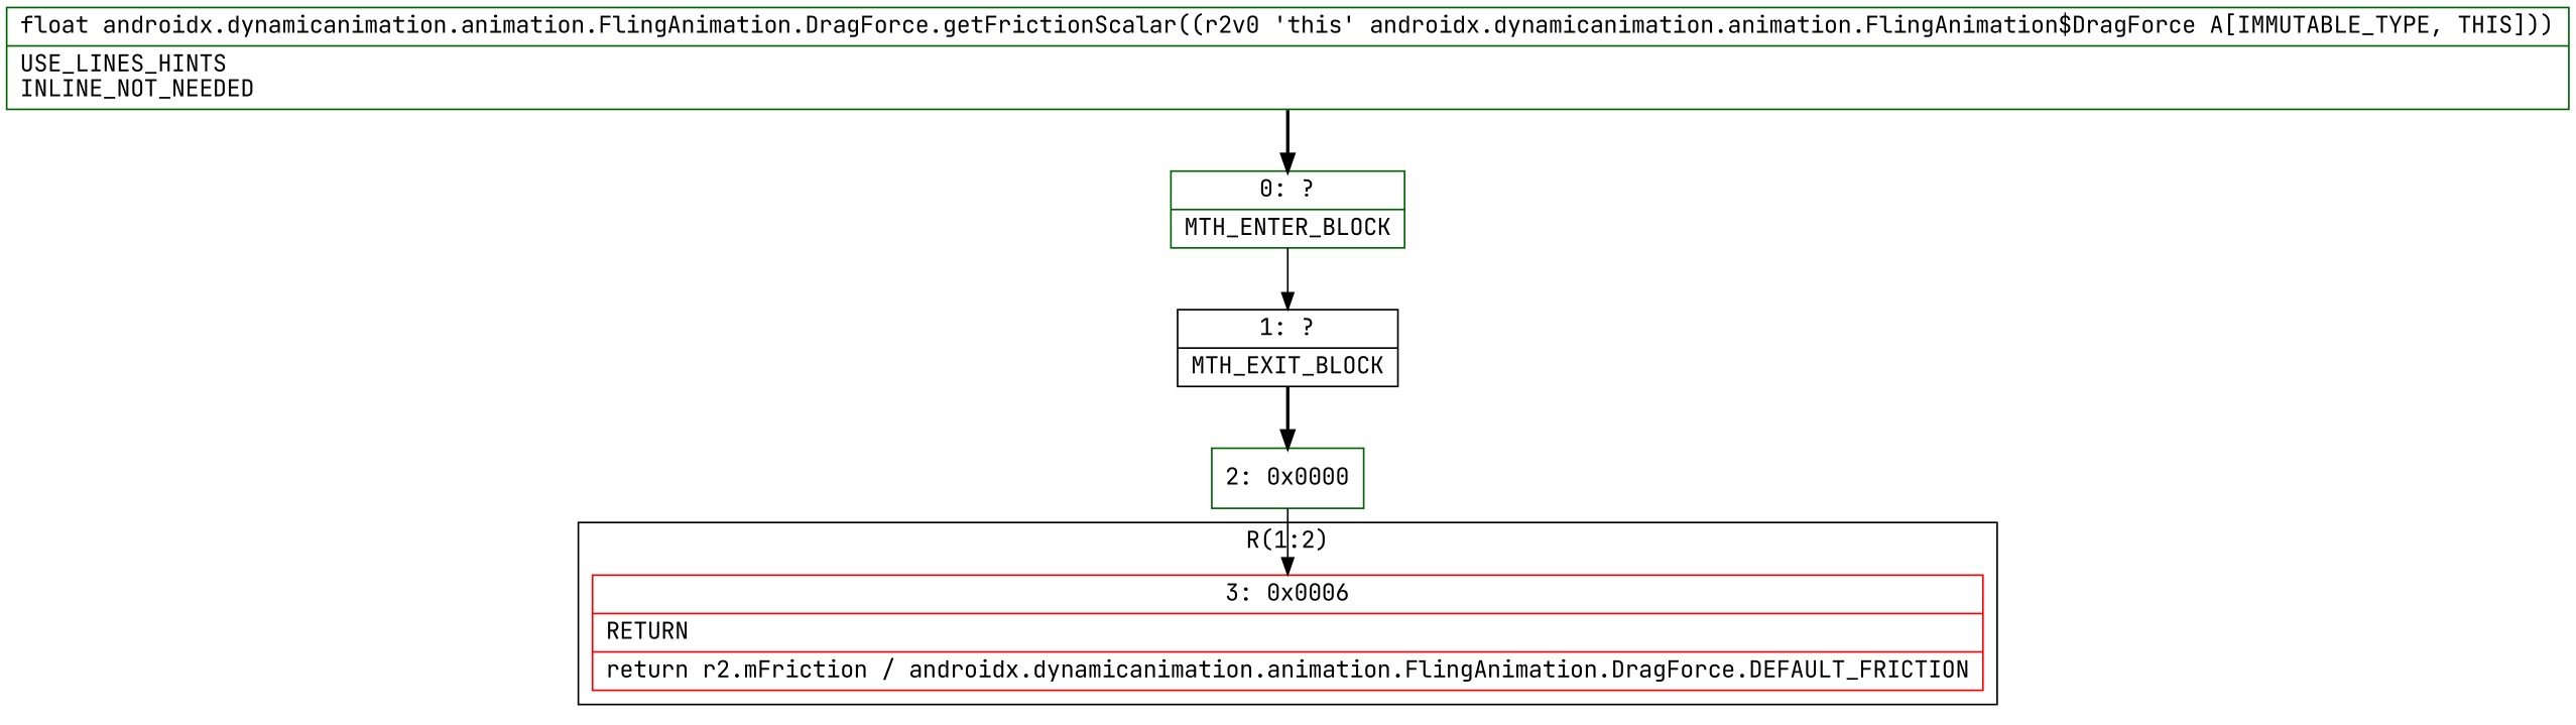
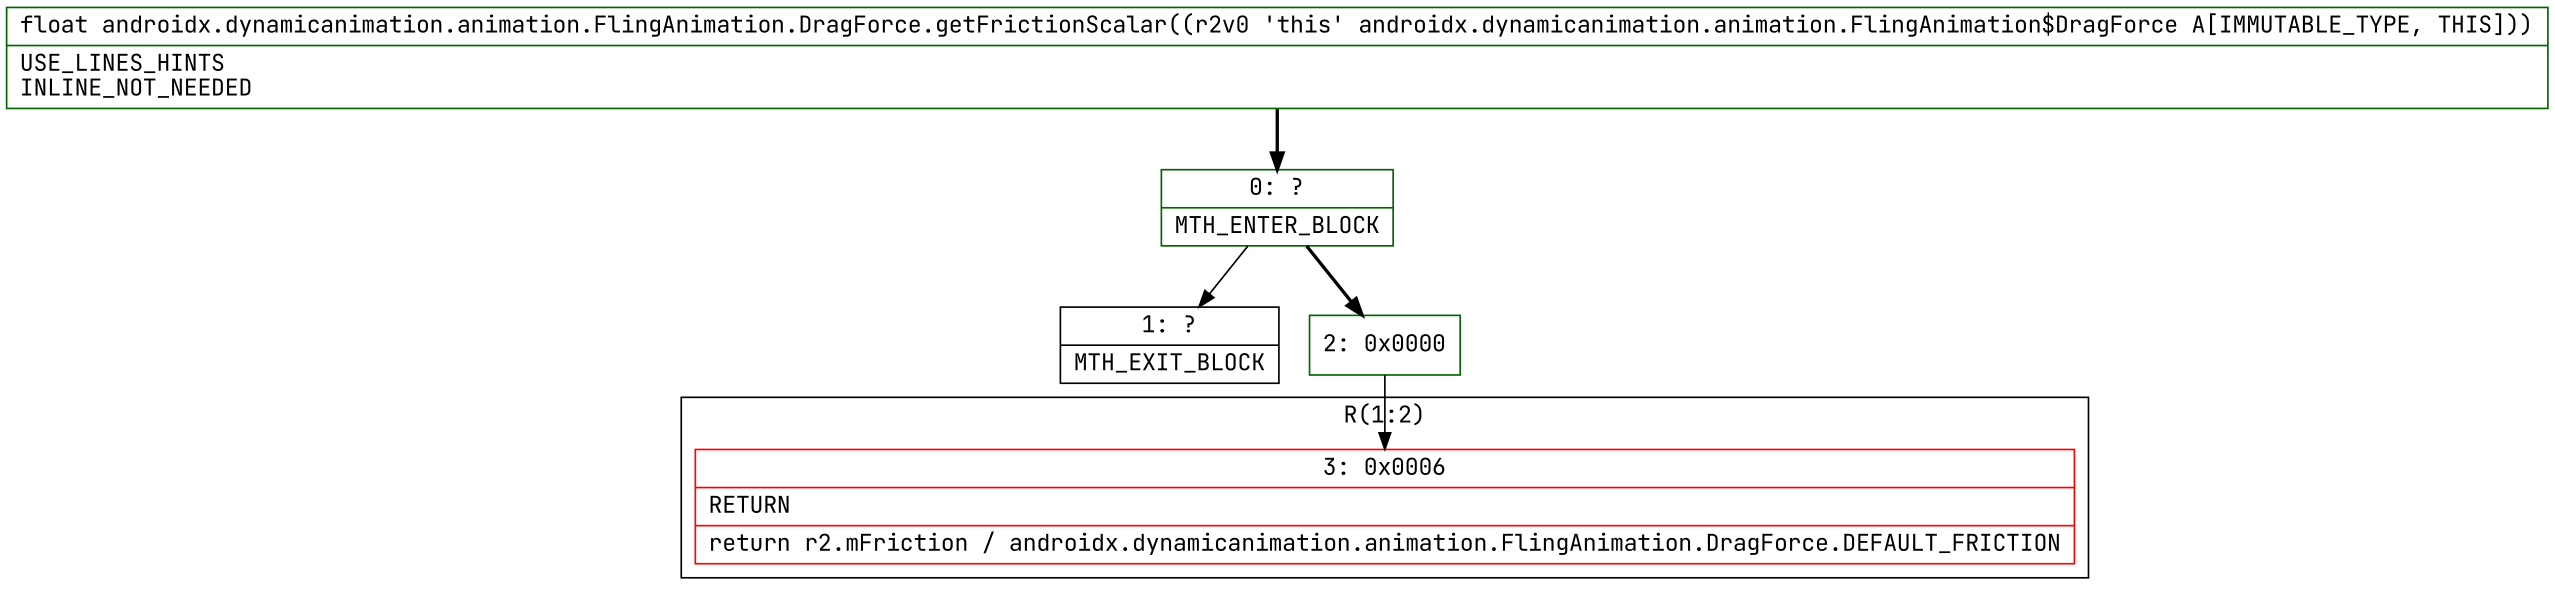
  digraph {
    fontname="JetBrains Mono"
    node [color=darkgreen fontname="JetBrains Mono" shape=record]
    edge [fontname="JetBrains Mono" style=solid]
    n1 [color=red label="{3\:\ 0x0006|RETURN\l|return r2.mFriction \/ androidx.dynamicanimation.animation.FlingAnimation.DragForce.DEFAULT_FRICTION\l}"]
    n2 [color=black label="{1\:\ ?|MTH_EXIT_BLOCK\l}"]
    n3 [label="{0\:\ ?|MTH_ENTER_BLOCK\l}"]
    n4 [label="{2\:\ 0x0000}"]
    n5 [label="{float androidx.dynamicanimation.animation.FlingAnimation.DragForce.getFrictionScalar((r2v0 'this' androidx.dynamicanimation.animation.FlingAnimation$DragForce A[IMMUTABLE_TYPE, THIS]))  | USE_LINES_HINTS\lINLINE_NOT_NEEDED\l}"]
    subgraph cluster_1 {
      label="R(1:2)"
      n1
    }
    n3 -> n2
-   n2 -> n4 [style=bold]
+   n3 -> n4 [style=bold]
    n4 -> n1
    n5 -> n3 [style=bold]
  }
